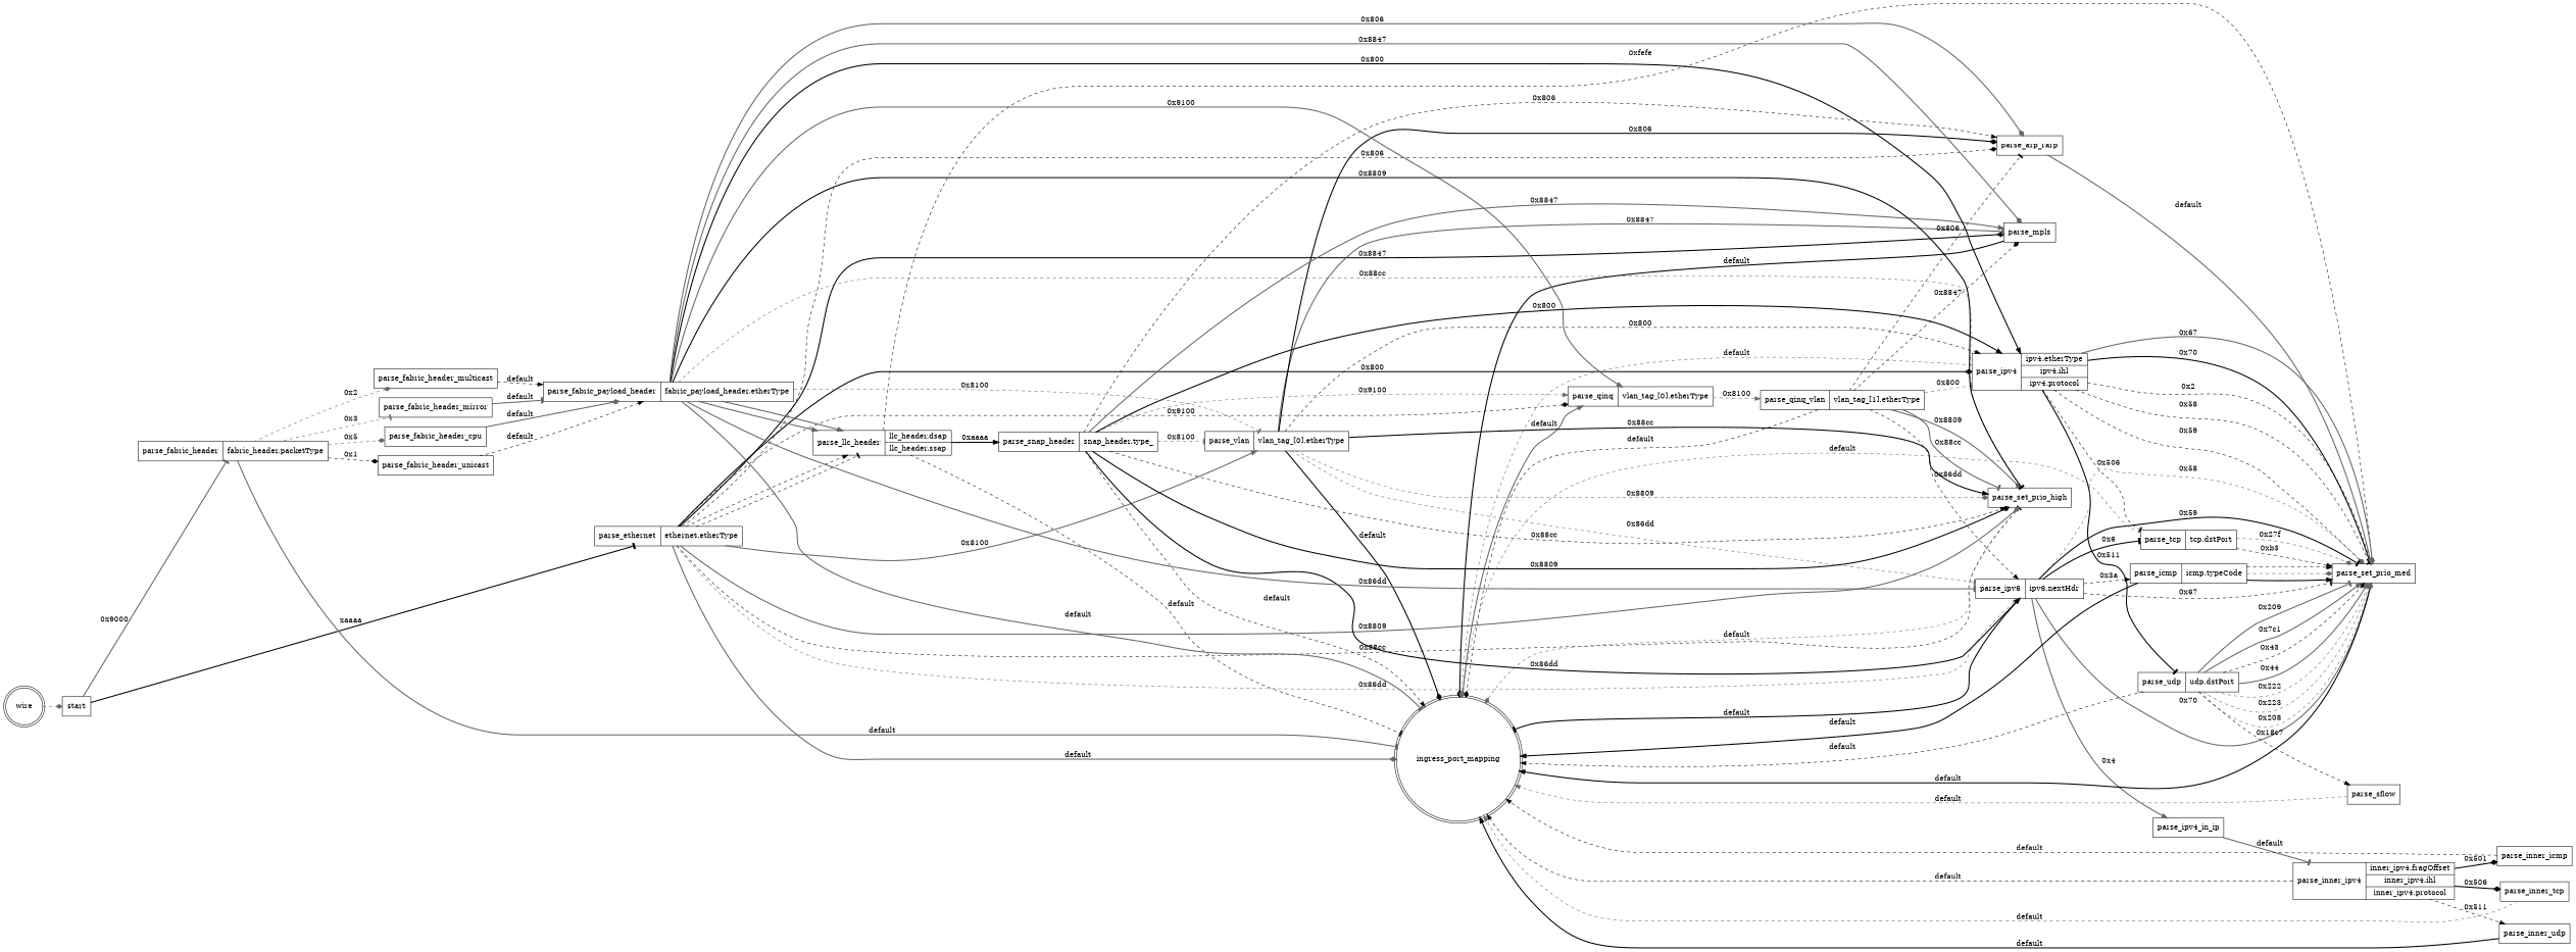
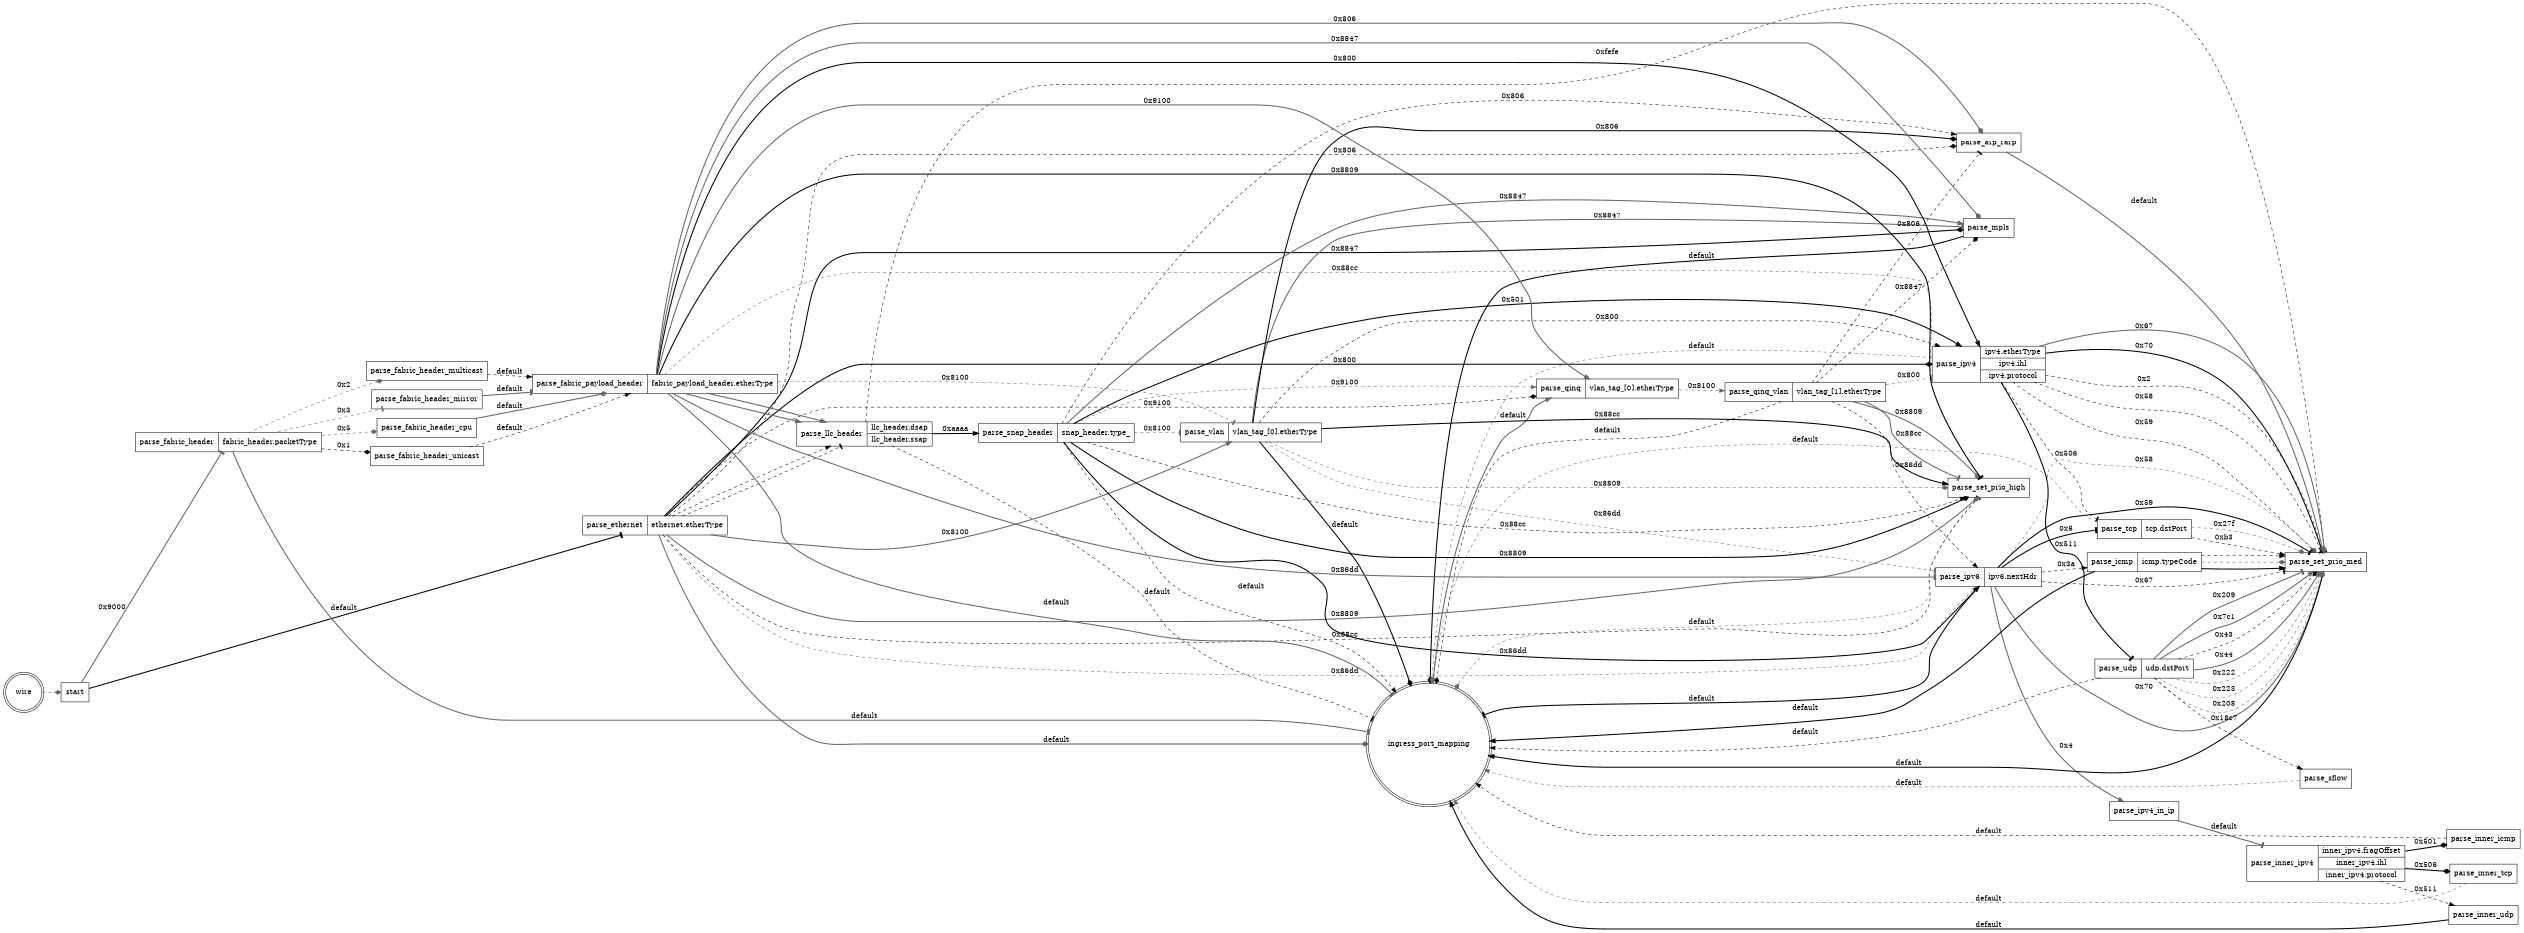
  digraph {
    rankdir=LR
    node [shape=record]
    edge [arrowhead=normal color=black style=dashed]
    wire [shape=doublecircle]
    n2 [label="{start}"]
    n3 [label="{parse_ethernet | {ethernet.etherType}}"]
    n4 [label="{parse_fabric_header | {fabric_header.packetType}}"]
    n5 [label=ingress_port_mapping shape=doublecircle]
    n6 [label="{parse_qinq | {vlan_tag_[0].etherType}}"]
    n7 [label="{parse_llc_header | {llc_header.dsap | llc_header.ssap}}"]
    n8 [label="{parse_vlan | {vlan_tag_[0].etherType}}"]
    n9 [label="{parse_mpls}"]
    n10 [label="{parse_ipv4 | {ipv4.etherType | ipv4.ihl | ipv4.protocol}}"]
    n11 [label="{parse_ipv6 | {ipv6.nextHdr}}"]
    n12 [label="{parse_arp_rarp}"]
    n13 [label="{parse_set_prio_high}"]
    n14 [label="{parse_snap_header | {snap_header.type_}}"]
    n15 [label="{parse_set_prio_med}"]
    n16 [label="{parse_tcp | {tcp.dstPort}}"]
    n17 [label="{parse_udp | {udp.dstPort}}"]
    n18 [label="{parse_icmp | {icmp.typeCode}}"]
    n19 [label="{parse_ipv4_in_ip}"]
    n20 [label="{parse_qinq_vlan | {vlan_tag_[1].etherType}}"]
    n21 [label="{parse_fabric_header_unicast}"]
    n22 [label="{parse_fabric_header_multicast}"]
    n23 [label="{parse_fabric_header_mirror}"]
    n24 [label="{parse_fabric_header_cpu}"]
    n25 [label="{parse_sflow}"]
    n26 [label="{parse_inner_ipv4 | {inner_ipv4.fragOffset | inner_ipv4.ihl | inner_ipv4.protocol}}"]
    n27 [label="{parse_inner_icmp}"]
    n28 [label="{parse_inner_tcp}"]
    n29 [label="{parse_inner_udp}"]
    n30 [label="{parse_fabric_payload_header | {fabric_payload_header.etherType}}"]
    wire -> n2 [arrowhead=diamond color=gray40]
-   n2 -> n3 [arrowhead=tee label=xaaaa style=bold]
+   n2 -> n3 [arrowhead=tee label=default style=bold]
    n2 -> n4 [arrowhead=tee color=gray40 label="0x9000" style=bold]
    n3 -> n5 [arrowhead=diamond color=gray40 label=default style=bold]
    n3 -> n6 [arrowhead=diamond label="0x9100"]
    n3 -> n7 [arrowhead=tee]
    n3 -> n7
    n3 -> n8 [color=gray40 label="0x8100" style=bold]
    n3 -> n9 [arrowhead=diamond label="0x8847" style=bold]
    n3 -> n10 [arrowhead=diamond label="0x800" style=bold]
    n3 -> n11 [color=gray40 label="0x86dd"]
    n3 -> n12 [arrowhead=diamond label="0x806"]
    n3 -> n13 [arrowhead=tee label="0x88cc"]
    n3 -> n13 [arrowhead=diamond color=gray40 label="0x8809" style=bold]
    n4 -> n5 [arrowhead=tee color=gray40 label=default style=bold]
    n4 -> n21 [arrowhead=diamond label="0x1"]
    n4 -> n22 [arrowhead=diamond color=gray40 label="0x2"]
    n4 -> n23 [arrowhead=tee color=gray40 label="0x3"]
    n4 -> n24 [arrowhead=diamond color=gray40 label="0x5"]
    n5 -> n6 [color=gray40 label=default style=bold]
    n6 -> n20 [color=gray40 label="0x8100"]
    n7 -> n5 [arrowhead=tee label=default]
    n7 -> n14 [label="0xaaaa" style=bold]
-   n7 -> n15 [label="0xfefe"]
+   n7 -> n15 [arrowhead=tee label="0xfefe"]
    n8 -> n5 [arrowhead=diamond label=default style=bold]
    n8 -> n9 [arrowhead=tee color=gray40 label="0x8847" style=bold]
    n8 -> n10 [label="0x800"]
    n8 -> n11 [arrowhead=tee color=gray40 label="0x86dd"]
    n8 -> n12 [arrowhead=diamond label="0x806" style=bold]
    n8 -> n13 [label="0x88cc" style=bold]
    n8 -> n13 [arrowhead=diamond color=gray40 label="0x8809"]
    n9 -> n5 [arrowhead=diamond label=default style=bold]
    n10 -> n5 [arrowhead=diamond color=gray40 label=default]
    n10 -> n15 [arrowhead=tee label="0x2"]
    n10 -> n15 [arrowhead=tee label="0x58"]
    n10 -> n15 [arrowhead=diamond label="0x59"]
    n10 -> n15 [arrowhead=diamond color=gray40 label="0x67" style=bold]
    n10 -> n15 [label="0x70" style=bold]
    n10 -> n16 [arrowhead=tee label="0x506"]
    n10 -> n17 [arrowhead=tee label="0x511" style=bold]
    n11 -> n5 [arrowhead=tee label=default style=bold]
    n11 -> n15 [arrowhead=diamond color=gray40 label="0x58"]
    n11 -> n15 [arrowhead=tee label="0x59" style=bold]
    n11 -> n15 [arrowhead=tee label="0x67"]
    n11 -> n15 [arrowhead=diamond color=gray40 label="0x70" style=bold]
    n11 -> n16 [arrowhead=tee label="0x6" style=bold]
    n11 -> n18 [label="0x3a"]
    n11 -> n19 [color=gray40 label="0x4" style=bold]
    n12 -> n15 [color=gray40 label=default style=bold]
    n13 -> n5 [arrowhead=diamond color=gray40 label=default]
    n14 -> n5 [label=default]
    n14 -> n6 [color=gray40 label="0x9100"]
    n14 -> n8 [arrowhead=tee color=gray40 label="0x8100"]
    n14 -> n9 [color=gray40 label="0x8847" style=bold]
-   n14 -> n10 [label="0x800" style=bold]
+   n14 -> n10 [label="0x501" style=bold]
    n14 -> n11 [label="0x86dd" style=bold]
    n14 -> n12 [label="0x806"]
    n14 -> n13 [label="0x88cc"]
    n14 -> n13 [arrowhead=diamond label="0x8809" style=bold]
    n15 -> n5 [label=default style=bold]
    n16 -> n5 [color=gray40 label=default]
    n16 -> n15 [label="0xb3"]
    n16 -> n15 [arrowhead=diamond color=gray40 label="0x27f"]
    n17 -> n5 [label=default]
    n17 -> n15 [arrowhead=diamond label="0x43"]
    n17 -> n15 [arrowhead=diamond color=gray40 label="0x44" style=bold]
    n17 -> n15 [color=gray40 label="0x222"]
    n17 -> n15 [color=gray40 label="0x223"]
    n17 -> n15 [arrowhead=diamond color=gray40 label="0x208"]
    n17 -> n15 [arrowhead=tee color=gray40 label="0x209" style=bold]
    n17 -> n15 [color=gray40 label="0x7c1" style=bold]
    n17 -> n25 [label="0x18c7"]
    n18 -> n5 [label=default style=bold]
    n18 -> n15 [style=bold]
    n18 -> n15 [arrowhead=diamond color=gray40]
    n18 -> n15
    n19 -> n26 [arrowhead=tee color=gray40 label=default style=bold]
    n20 -> n5 [arrowhead=diamond label=default]
    n20 -> n9 [arrowhead=diamond label="0x8847"]
    n20 -> n10 [arrowhead=tee color=gray40 label="0x800"]
    n20 -> n11 [label="0x86dd"]
    n20 -> n12 [arrowhead=tee label="0x806"]
    n20 -> n13 [arrowhead=tee color=gray40 label="0x88cc" style=bold]
    n20 -> n13 [arrowhead=diamond color=gray40 label="0x8809" style=bold]
    n21 -> n30 [label=default]
    n22 -> n30 [label=default]
    n23 -> n30 [arrowhead=tee color=gray40 label=default style=bold]
    n24 -> n30 [arrowhead=diamond color=gray40 label=default style=bold]
    n25 -> n5 [color=gray40 label=default]
-   n26 -> n5 [label=default]
    n26 -> n27 [arrowhead=diamond label="0x501" style=bold]
    n26 -> n28 [arrowhead=diamond label="0x506" style=bold]
    n26 -> n29 [label="0x511"]
    n27 -> n5 [label=default]
    n28 -> n5 [color=gray40 label=default]
    n29 -> n5 [label=default style=bold]
    n30 -> n5 [arrowhead=tee color=gray40 label=default style=bold]
    n30 -> n6 [color=gray40 label="0x9100" style=bold]
    n30 -> n7 [color=gray40 style=bold]
    n30 -> n7 [color=gray40 style=bold]
    n30 -> n8 [arrowhead=tee color=gray40 label="0x8100"]
    n30 -> n9 [arrowhead=diamond color=gray40 label="0x8847" style=bold]
    n30 -> n10 [label="0x800" style=bold]
    n30 -> n11 [arrowhead=tee color=gray40 label="0x86dd" style=bold]
    n30 -> n12 [arrowhead=diamond color=gray40 label="0x806" style=bold]
    n30 -> n13 [arrowhead=tee color=gray40 label="0x88cc"]
    n30 -> n13 [arrowhead=tee label="0x8809" style=bold]
  }
